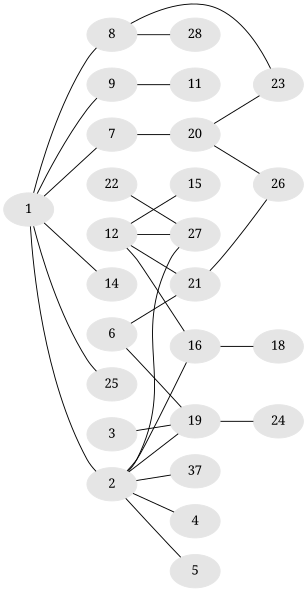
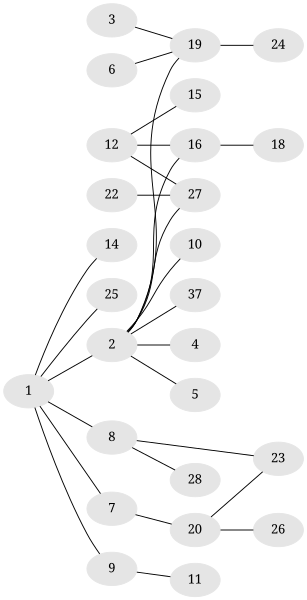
  graph {
    fontname="Noto Serif"
    rankdir=LR
    node [color=gray90 fontname="Noto Serif" style=filled]
    edge [fontname="Noto Serif" weight=1.0]
    1
    2
    7
    8
    9
    14
    25
    4
    5
+   10
    16
    n12 [label=37]
    19
    27
    20
    23
    28
    11
    18
    24
    3
    6
-   21
    26
    12
    15
    22
    1 -- 2
    1 -- 7
    1 -- 8
    1 -- 9
    1 -- 14
    1 -- 25
    2 -- 4
    2 -- 5
+   2 -- 10
    2 -- 16
    2 -- n12
    2 -- 19
    2 -- 27
    7 -- 20
    8 -- 23
    8 -- 28
    9 -- 11
    16 -- 18
    19 -- 24
    20 -- 23
    20 -- 26
    3 -- 19
    6 -- 19
-   6 -- 21
-   21 -- 26
    12 -- 16
    12 -- 27
-   12 -- 21
    12 -- 15
    22 -- 27
  }
